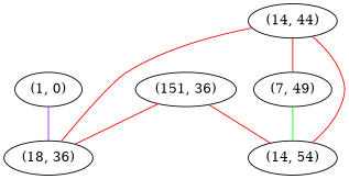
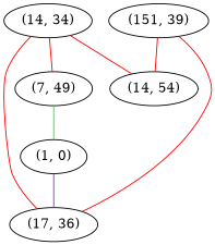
  graph {
    edge [color=red weight=1]
    n1 [label="(1, 0)"]
-   "(17, 36)" [label="(18, 36)"]
-   "(14, 44)"
+   "(17, 36)"
+   "(14, 44)" [label="(14, 34)"]
    n4 [label="(7, 49)"]
    "(14, 54)"
-   "(151, 39)" [label="(151, 36)"]
+   "(151, 39)"
    n1 -- "(17, 36)" [color=purple weight=4]
    "(14, 44)" -- "(17, 36)"
    "(14, 44)" -- n4
    "(14, 44)" -- "(14, 54)"
-   n4 -- "(14, 54)" [color=green weight=2]
+   n4 -- n1 [color=green weight=2]
    "(151, 39)" -- "(17, 36)"
    "(151, 39)" -- "(14, 54)" [weight=2]
  }
